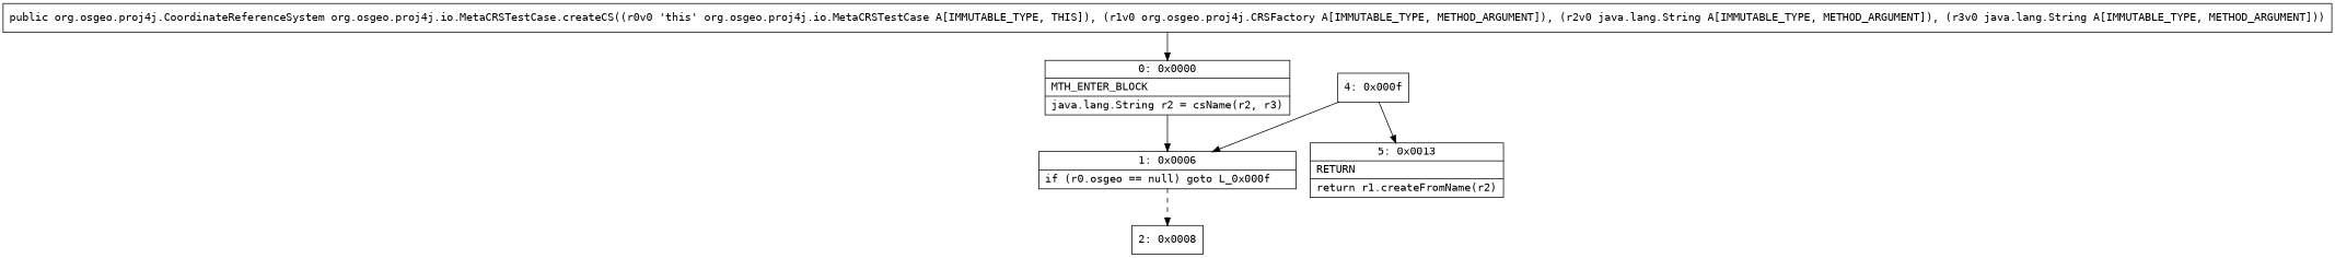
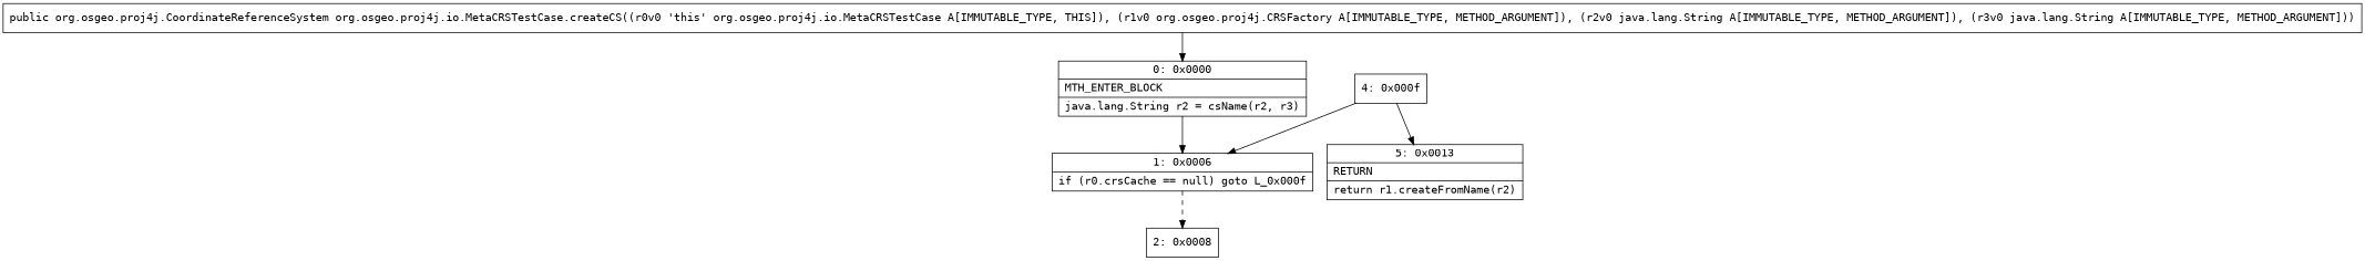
  digraph {
    fontname="DejaVu Sans Mono"
    node [fontname="DejaVu Sans Mono" shape=record]
    edge [fontname="DejaVu Sans Mono"]
    n1 [label="{0\:\ 0x0000|MTH_ENTER_BLOCK\l|java.lang.String r2 = csName(r2, r3)\l}"]
-   n2 [label="{1\:\ 0x0006|if (r0.osgeo == null) goto L_0x000f\l}"]
+   n2 [label="{1\:\ 0x0006|if (r0.crsCache == null) goto L_0x000f\l}"]
    n3 [label="{2\:\ 0x0008}"]
    n4 [label="{4\:\ 0x000f}"]
    n5 [label="{5\:\ 0x0013|RETURN\l|return r1.createFromName(r2)\l}"]
    n6 [label="{public org.osgeo.proj4j.CoordinateReferenceSystem org.osgeo.proj4j.io.MetaCRSTestCase.createCS((r0v0 'this' org.osgeo.proj4j.io.MetaCRSTestCase A[IMMUTABLE_TYPE, THIS]), (r1v0 org.osgeo.proj4j.CRSFactory A[IMMUTABLE_TYPE, METHOD_ARGUMENT]), (r2v0 java.lang.String A[IMMUTABLE_TYPE, METHOD_ARGUMENT]), (r3v0 java.lang.String A[IMMUTABLE_TYPE, METHOD_ARGUMENT])) }"]
    n1 -> n2
    n2 -> n3 [style=dashed]
    n4 -> n2
    n4 -> n5
    n6 -> n1
  }
